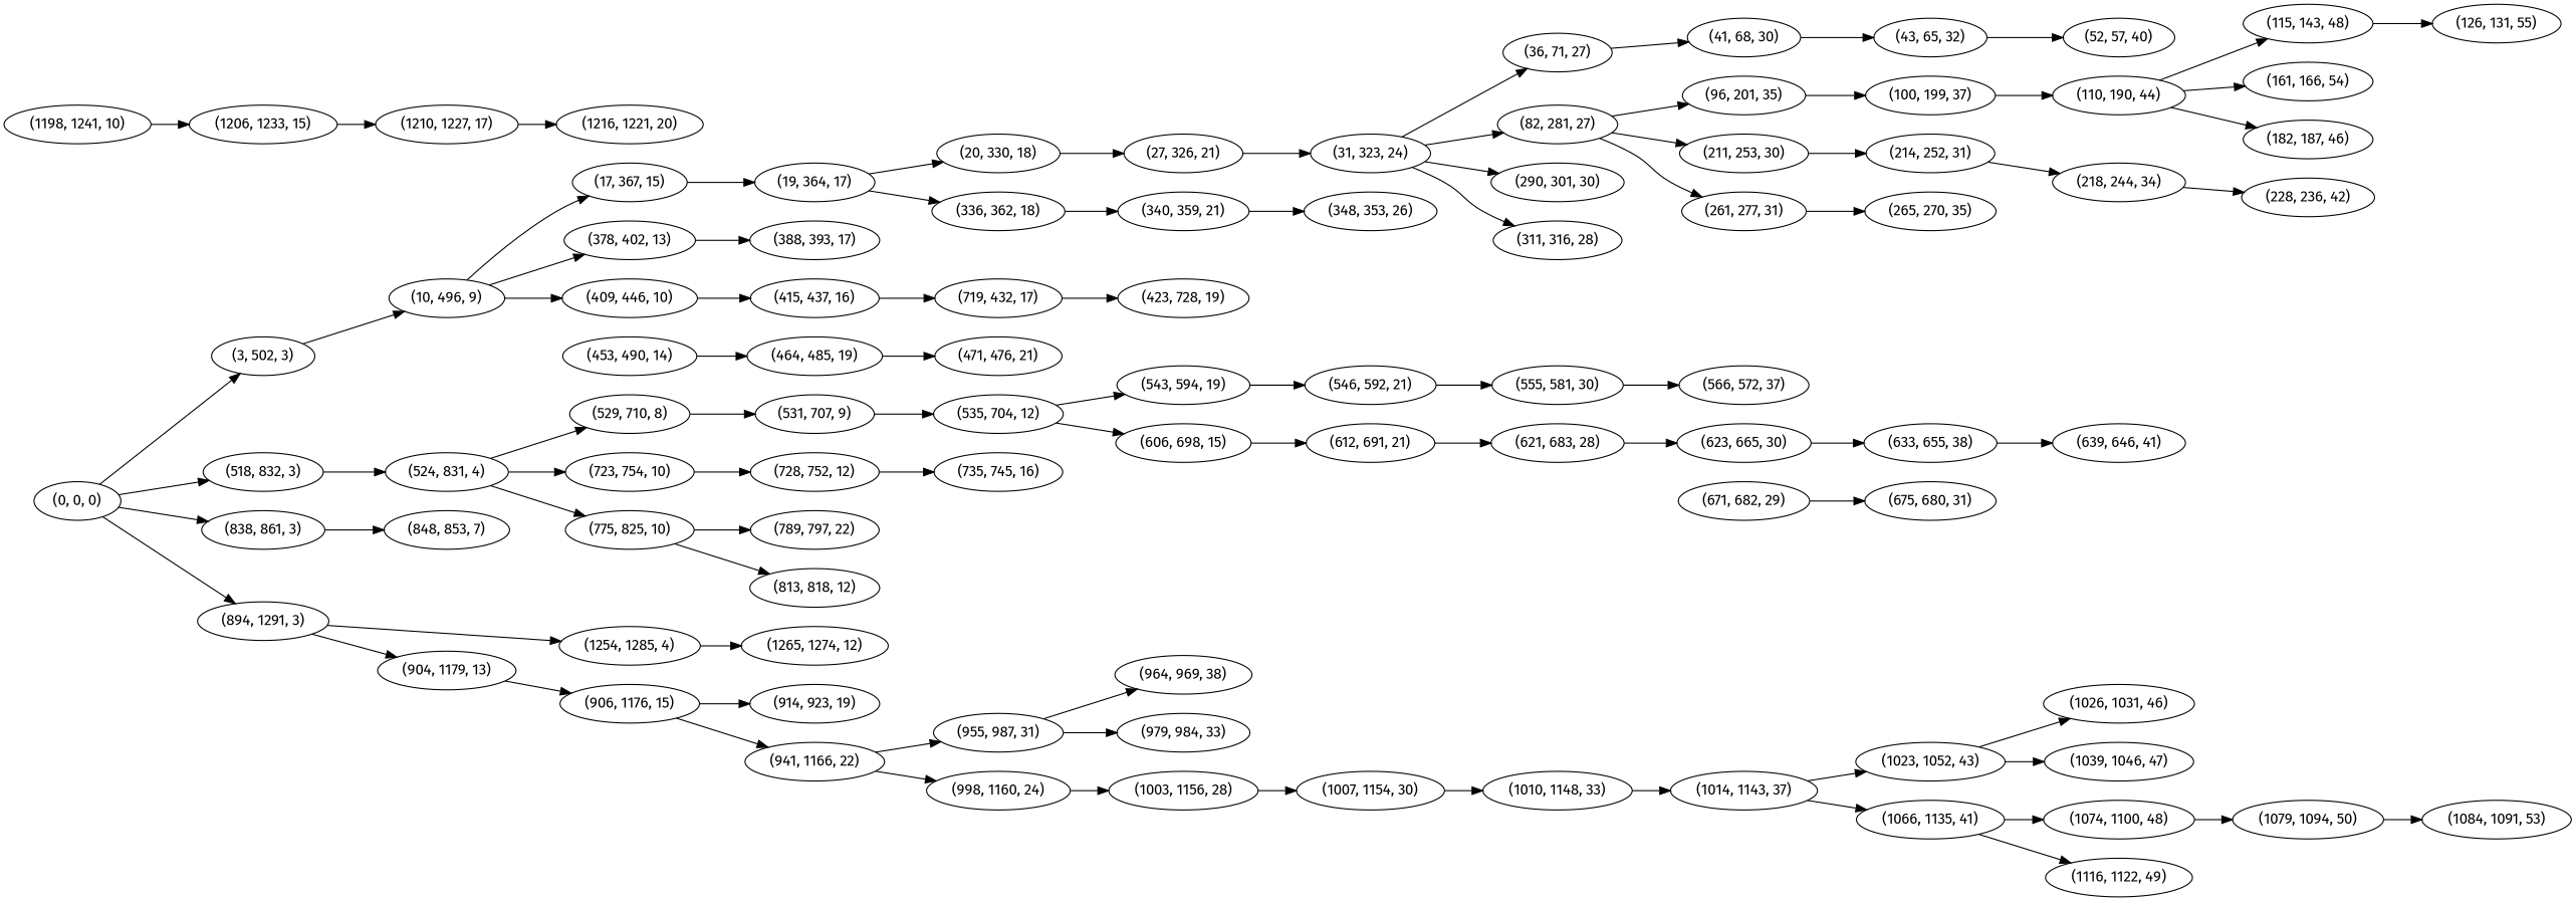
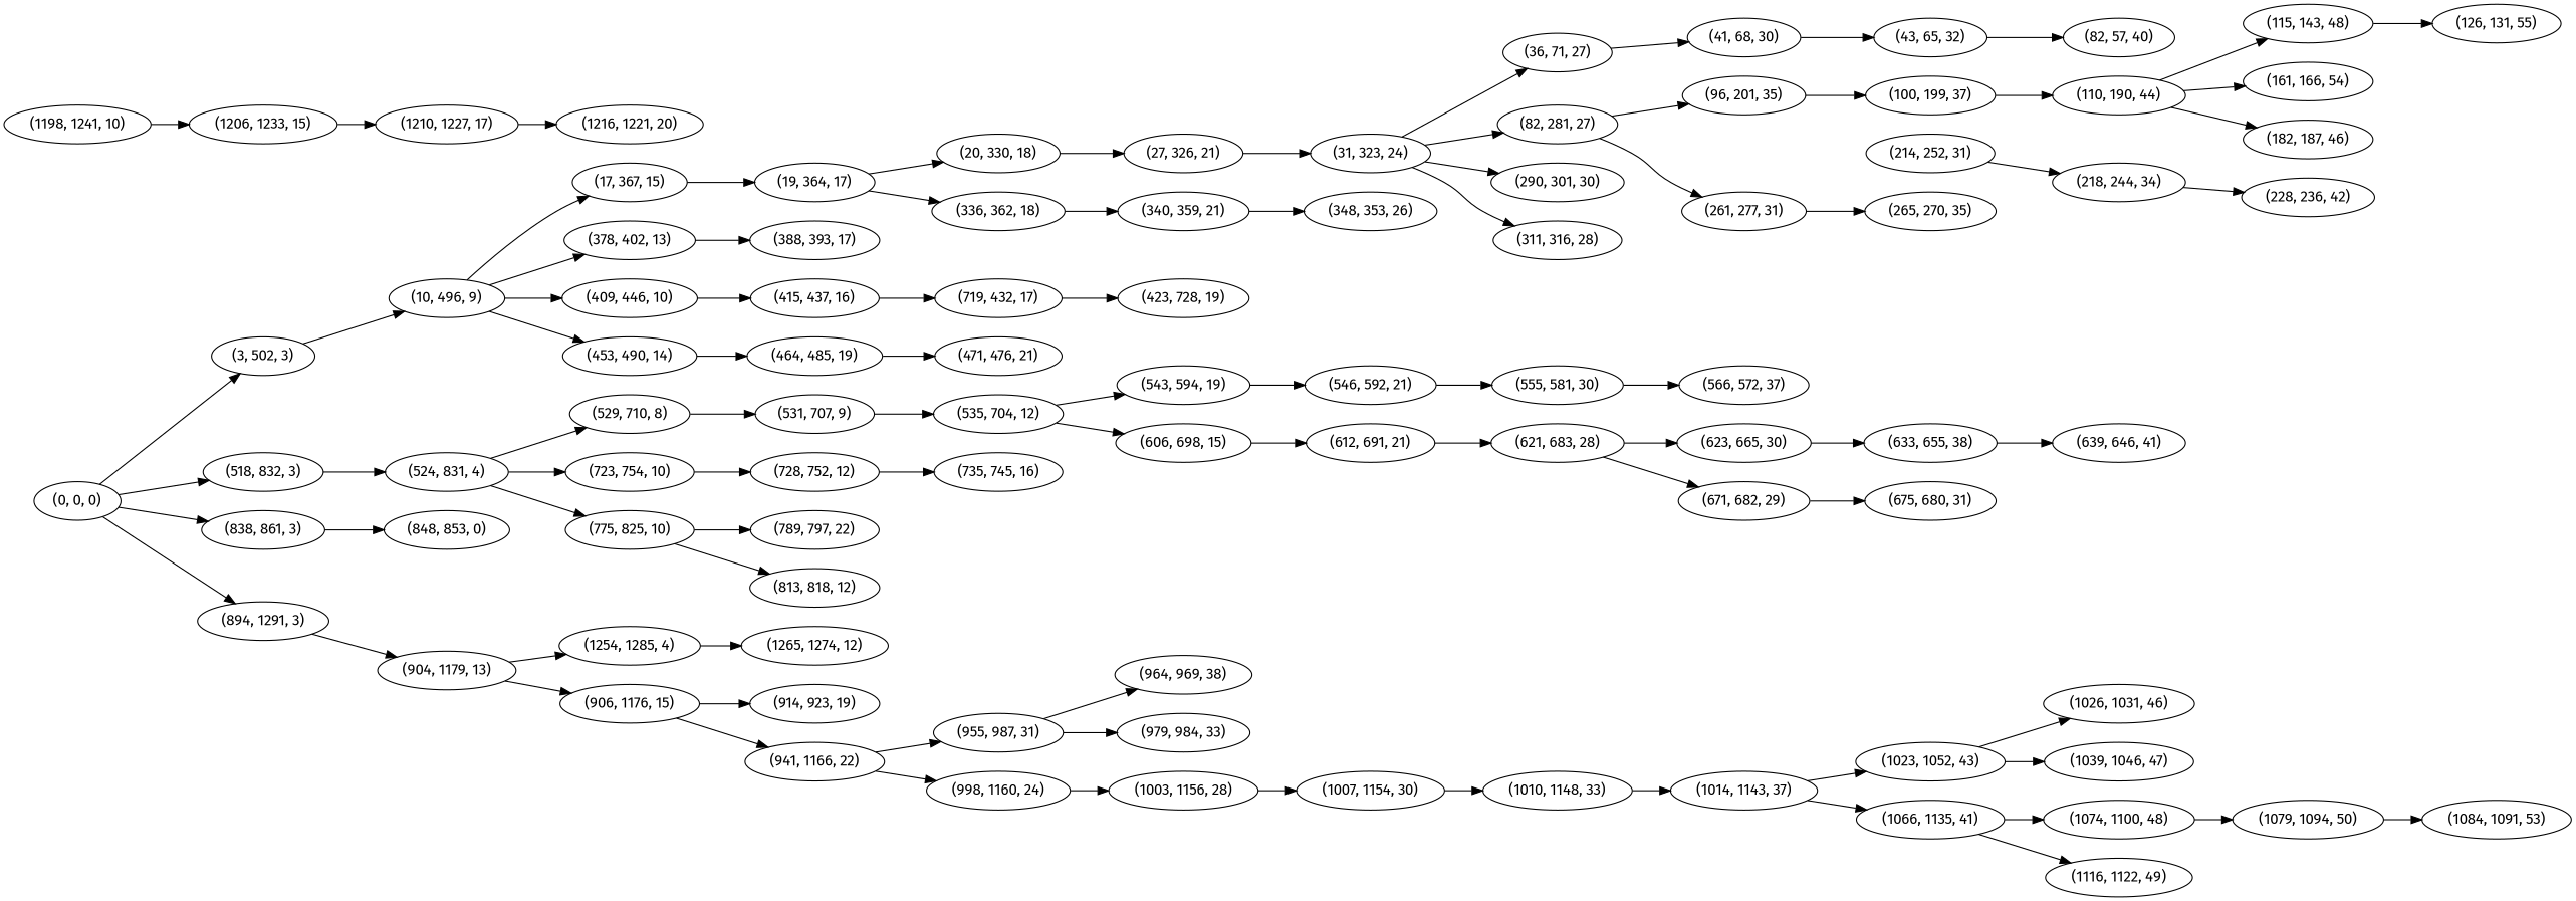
  digraph {
    fontname="Fira Sans"
    rankdir=LR
    node [fontname="Fira Sans"]
    edge [fontname="Fira Sans"]
    "(0, 0, 0)"
    "(3, 502, 3)"
    "(518, 832, 3)"
    "(838, 861, 3)"
    "(894, 1291, 3)"
    "(10, 496, 9)"
    "(524, 831, 4)"
-   "(848, 853, 7)"
+   "(848, 853, 7)" [label="(848, 853, 0)"]
    "(904, 1179, 13)"
    "(1254, 1285, 4)"
    "(17, 367, 15)"
    "(378, 402, 13)"
    "(409, 446, 10)"
    "(453, 490, 14)"
    "(19, 364, 17)"
    "(388, 393, 17)"
    "(415, 437, 16)"
    "(464, 485, 19)"
    "(20, 330, 18)"
    "(336, 362, 18)"
    "(27, 326, 21)"
    "(340, 359, 21)"
    "(31, 323, 24)"
    "(36, 71, 27)"
    "(82, 281, 27)"
    "(290, 301, 30)"
    "(311, 316, 28)"
    "(41, 68, 30)"
    "(96, 201, 35)"
-   "(211, 253, 30)"
    "(261, 277, 31)"
    "(43, 65, 32)"
-   "(52, 57, 40)"
+   "(52, 57, 40)" [label="(82, 57, 40)"]
    "(100, 199, 37)"
    "(214, 252, 31)"
    "(265, 270, 35)"
    "(110, 190, 44)"
    "(115, 143, 48)"
    "(161, 166, 54)"
    "(182, 187, 46)"
    "(126, 131, 55)"
    "(218, 244, 34)"
    "(228, 236, 42)"
    "(348, 353, 26)"
    n45 [label="(719, 432, 17)"]
    n46 [label="(423, 728, 19)"]
    "(471, 476, 21)"
    "(529, 710, 8)"
    "(723, 754, 10)"
    "(775, 825, 10)"
    "(531, 707, 9)"
    "(728, 752, 12)"
    "(789, 797, 22)"
    "(813, 818, 12)"
    "(535, 704, 12)"
    "(543, 594, 19)"
    "(606, 698, 15)"
    "(546, 592, 21)"
    "(612, 691, 21)"
    "(555, 581, 30)"
    "(566, 572, 37)"
    "(621, 683, 28)"
    "(623, 665, 30)"
    "(671, 682, 29)"
    "(633, 655, 38)"
    "(675, 680, 31)"
    "(639, 646, 41)"
    "(735, 745, 16)"
    "(906, 1176, 15)"
    "(1198, 1241, 10)"
    "(1206, 1233, 15)"
    "(1265, 1274, 12)"
    "(914, 923, 19)"
    "(941, 1166, 22)"
    "(955, 987, 31)"
    "(998, 1160, 24)"
    "(964, 969, 38)"
    "(979, 984, 33)"
    "(1003, 1156, 28)"
    "(1007, 1154, 30)"
    "(1010, 1148, 33)"
    "(1014, 1143, 37)"
    "(1023, 1052, 43)"
    "(1066, 1135, 41)"
    "(1026, 1031, 46)"
    "(1039, 1046, 47)"
    "(1074, 1100, 48)"
    "(1116, 1122, 49)"
    "(1079, 1094, 50)"
    "(1084, 1091, 53)"
    "(1210, 1227, 17)"
    "(1216, 1221, 20)"
    "(0, 0, 0)" -> "(3, 502, 3)"
    "(0, 0, 0)" -> "(518, 832, 3)"
    "(0, 0, 0)" -> "(838, 861, 3)"
    "(0, 0, 0)" -> "(894, 1291, 3)"
    "(3, 502, 3)" -> "(10, 496, 9)"
    "(518, 832, 3)" -> "(524, 831, 4)"
    "(838, 861, 3)" -> "(848, 853, 7)"
    "(894, 1291, 3)" -> "(904, 1179, 13)"
-   "(894, 1291, 3)" -> "(1254, 1285, 4)"
+   "(904, 1179, 13)" -> "(1254, 1285, 4)"
    "(10, 496, 9)" -> "(17, 367, 15)"
    "(10, 496, 9)" -> "(378, 402, 13)"
    "(10, 496, 9)" -> "(409, 446, 10)"
+   "(10, 496, 9)" -> "(453, 490, 14)"
    "(524, 831, 4)" -> "(529, 710, 8)"
    "(524, 831, 4)" -> "(723, 754, 10)"
    "(524, 831, 4)" -> "(775, 825, 10)"
    "(904, 1179, 13)" -> "(906, 1176, 15)"
    "(1254, 1285, 4)" -> "(1265, 1274, 12)"
    "(17, 367, 15)" -> "(19, 364, 17)"
    "(378, 402, 13)" -> "(388, 393, 17)"
    "(409, 446, 10)" -> "(415, 437, 16)"
    "(453, 490, 14)" -> "(464, 485, 19)"
    "(19, 364, 17)" -> "(20, 330, 18)"
    "(19, 364, 17)" -> "(336, 362, 18)"
    "(415, 437, 16)" -> n45
    "(464, 485, 19)" -> "(471, 476, 21)"
    "(20, 330, 18)" -> "(27, 326, 21)"
    "(336, 362, 18)" -> "(340, 359, 21)"
    "(27, 326, 21)" -> "(31, 323, 24)"
    "(340, 359, 21)" -> "(348, 353, 26)"
    "(31, 323, 24)" -> "(36, 71, 27)"
    "(31, 323, 24)" -> "(82, 281, 27)"
    "(31, 323, 24)" -> "(290, 301, 30)"
    "(31, 323, 24)" -> "(311, 316, 28)"
    "(36, 71, 27)" -> "(41, 68, 30)"
    "(82, 281, 27)" -> "(96, 201, 35)"
-   "(82, 281, 27)" -> "(211, 253, 30)"
    "(82, 281, 27)" -> "(261, 277, 31)"
    "(41, 68, 30)" -> "(43, 65, 32)"
    "(96, 201, 35)" -> "(100, 199, 37)"
-   "(211, 253, 30)" -> "(214, 252, 31)"
    "(261, 277, 31)" -> "(265, 270, 35)"
    "(43, 65, 32)" -> "(52, 57, 40)"
    "(100, 199, 37)" -> "(110, 190, 44)"
    "(214, 252, 31)" -> "(218, 244, 34)"
    "(110, 190, 44)" -> "(115, 143, 48)"
    "(110, 190, 44)" -> "(161, 166, 54)"
    "(110, 190, 44)" -> "(182, 187, 46)"
    "(115, 143, 48)" -> "(126, 131, 55)"
    "(218, 244, 34)" -> "(228, 236, 42)"
    n45 -> n46
    "(529, 710, 8)" -> "(531, 707, 9)"
    "(723, 754, 10)" -> "(728, 752, 12)"
    "(775, 825, 10)" -> "(789, 797, 22)"
    "(775, 825, 10)" -> "(813, 818, 12)"
    "(531, 707, 9)" -> "(535, 704, 12)"
    "(728, 752, 12)" -> "(735, 745, 16)"
    "(535, 704, 12)" -> "(543, 594, 19)"
    "(535, 704, 12)" -> "(606, 698, 15)"
    "(543, 594, 19)" -> "(546, 592, 21)"
    "(606, 698, 15)" -> "(612, 691, 21)"
    "(546, 592, 21)" -> "(555, 581, 30)"
    "(612, 691, 21)" -> "(621, 683, 28)"
    "(555, 581, 30)" -> "(566, 572, 37)"
    "(621, 683, 28)" -> "(623, 665, 30)"
+   "(621, 683, 28)" -> "(671, 682, 29)"
    "(623, 665, 30)" -> "(633, 655, 38)"
    "(671, 682, 29)" -> "(675, 680, 31)"
    "(633, 655, 38)" -> "(639, 646, 41)"
    "(906, 1176, 15)" -> "(914, 923, 19)"
    "(906, 1176, 15)" -> "(941, 1166, 22)"
    "(1198, 1241, 10)" -> "(1206, 1233, 15)"
    "(1206, 1233, 15)" -> "(1210, 1227, 17)"
    "(941, 1166, 22)" -> "(955, 987, 31)"
    "(941, 1166, 22)" -> "(998, 1160, 24)"
    "(955, 987, 31)" -> "(964, 969, 38)"
    "(955, 987, 31)" -> "(979, 984, 33)"
    "(998, 1160, 24)" -> "(1003, 1156, 28)"
    "(1003, 1156, 28)" -> "(1007, 1154, 30)"
    "(1007, 1154, 30)" -> "(1010, 1148, 33)"
    "(1010, 1148, 33)" -> "(1014, 1143, 37)"
    "(1014, 1143, 37)" -> "(1023, 1052, 43)"
    "(1014, 1143, 37)" -> "(1066, 1135, 41)"
    "(1023, 1052, 43)" -> "(1026, 1031, 46)"
    "(1023, 1052, 43)" -> "(1039, 1046, 47)"
    "(1066, 1135, 41)" -> "(1074, 1100, 48)"
    "(1066, 1135, 41)" -> "(1116, 1122, 49)"
    "(1074, 1100, 48)" -> "(1079, 1094, 50)"
    "(1079, 1094, 50)" -> "(1084, 1091, 53)"
    "(1210, 1227, 17)" -> "(1216, 1221, 20)"
  }
